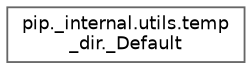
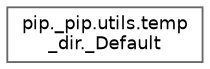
  digraph {
    rankdir=LR
-   n1 [color=grey40 fillcolor=white fontname=Helvetica fontsize=10 height=0.2 label="pip._internal.utils.temp\l_dir._Default" shape=box style=filled width=0.4]
+   n1 [color=grey40 fillcolor=white fontname=Helvetica fontsize=10 height=0.2 label="pip._pip.utils.temp\l_dir._Default" shape=box style=filled width=0.4]
  }
